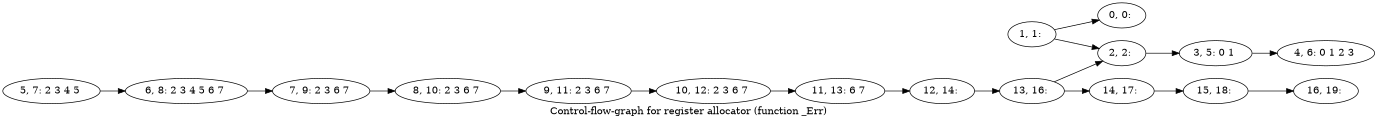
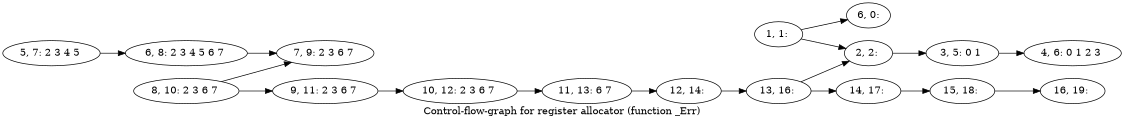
  digraph {
    label="Control-flow-graph for register allocator (function _Err)"
    rankdir=LR
-   n1 [label="0, 0: "]
+   n1 [label="6, 0:"]
    n2 [label="1, 1: "]
    n3 [label="2, 2: "]
    n4 [label="3, 5: 0 1 "]
    n5 [label="4, 6: 0 1 2 3 "]
    n6 [label="13, 16: "]
    n7 [label="14, 17: "]
    n8 [label="5, 7: 2 3 4 5 "]
    n9 [label="6, 8: 2 3 4 5 6 7 "]
    n10 [label="7, 9: 2 3 6 7 "]
    n11 [label="8, 10: 2 3 6 7 "]
    n12 [label="9, 11: 2 3 6 7 "]
    n13 [label="10, 12: 2 3 6 7 "]
    n14 [label="11, 13: 6 7 "]
    n15 [label="12, 14: "]
    n16 [label="15, 18: "]
    n17 [label="16, 19: "]
    n2 -> n1
    n2 -> n3
    n3 -> n4
    n4 -> n5
    n6 -> n3
    n6 -> n7
    n7 -> n16
    n8 -> n9
    n9 -> n10
-   n10 -> n11
+   n11 -> n10
    n11 -> n12
    n12 -> n13
    n13 -> n14
    n14 -> n15
    n15 -> n6
    n16 -> n17
  }
